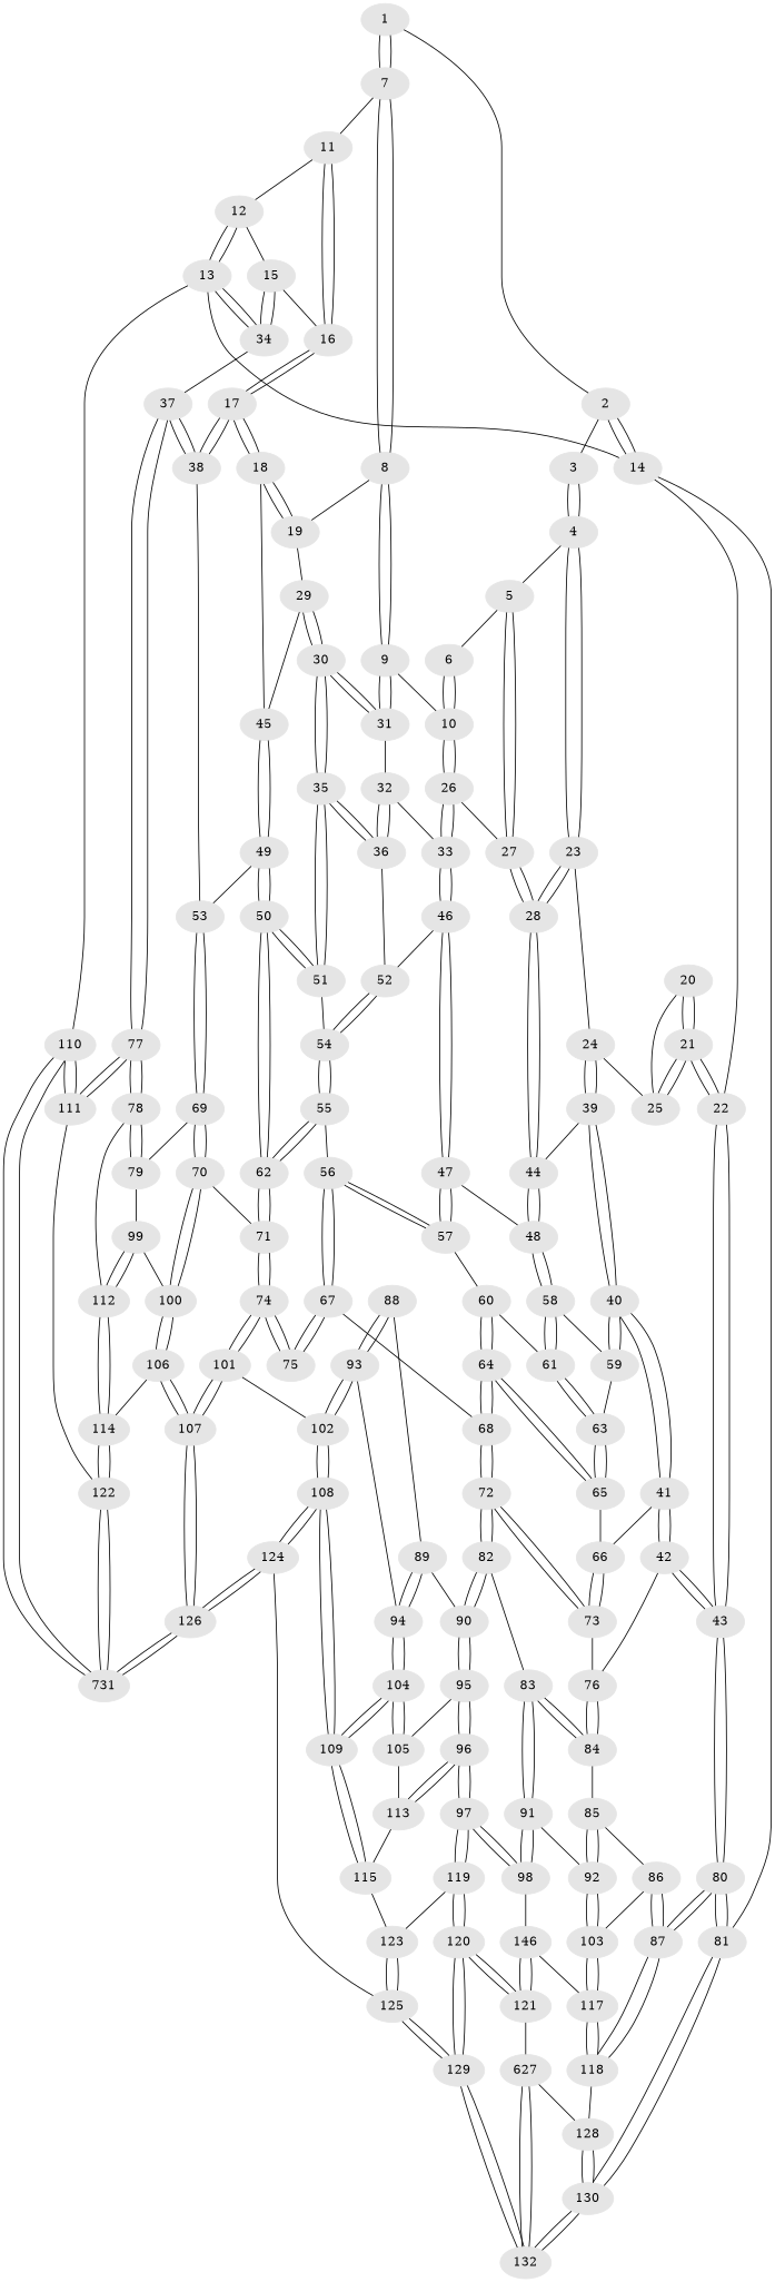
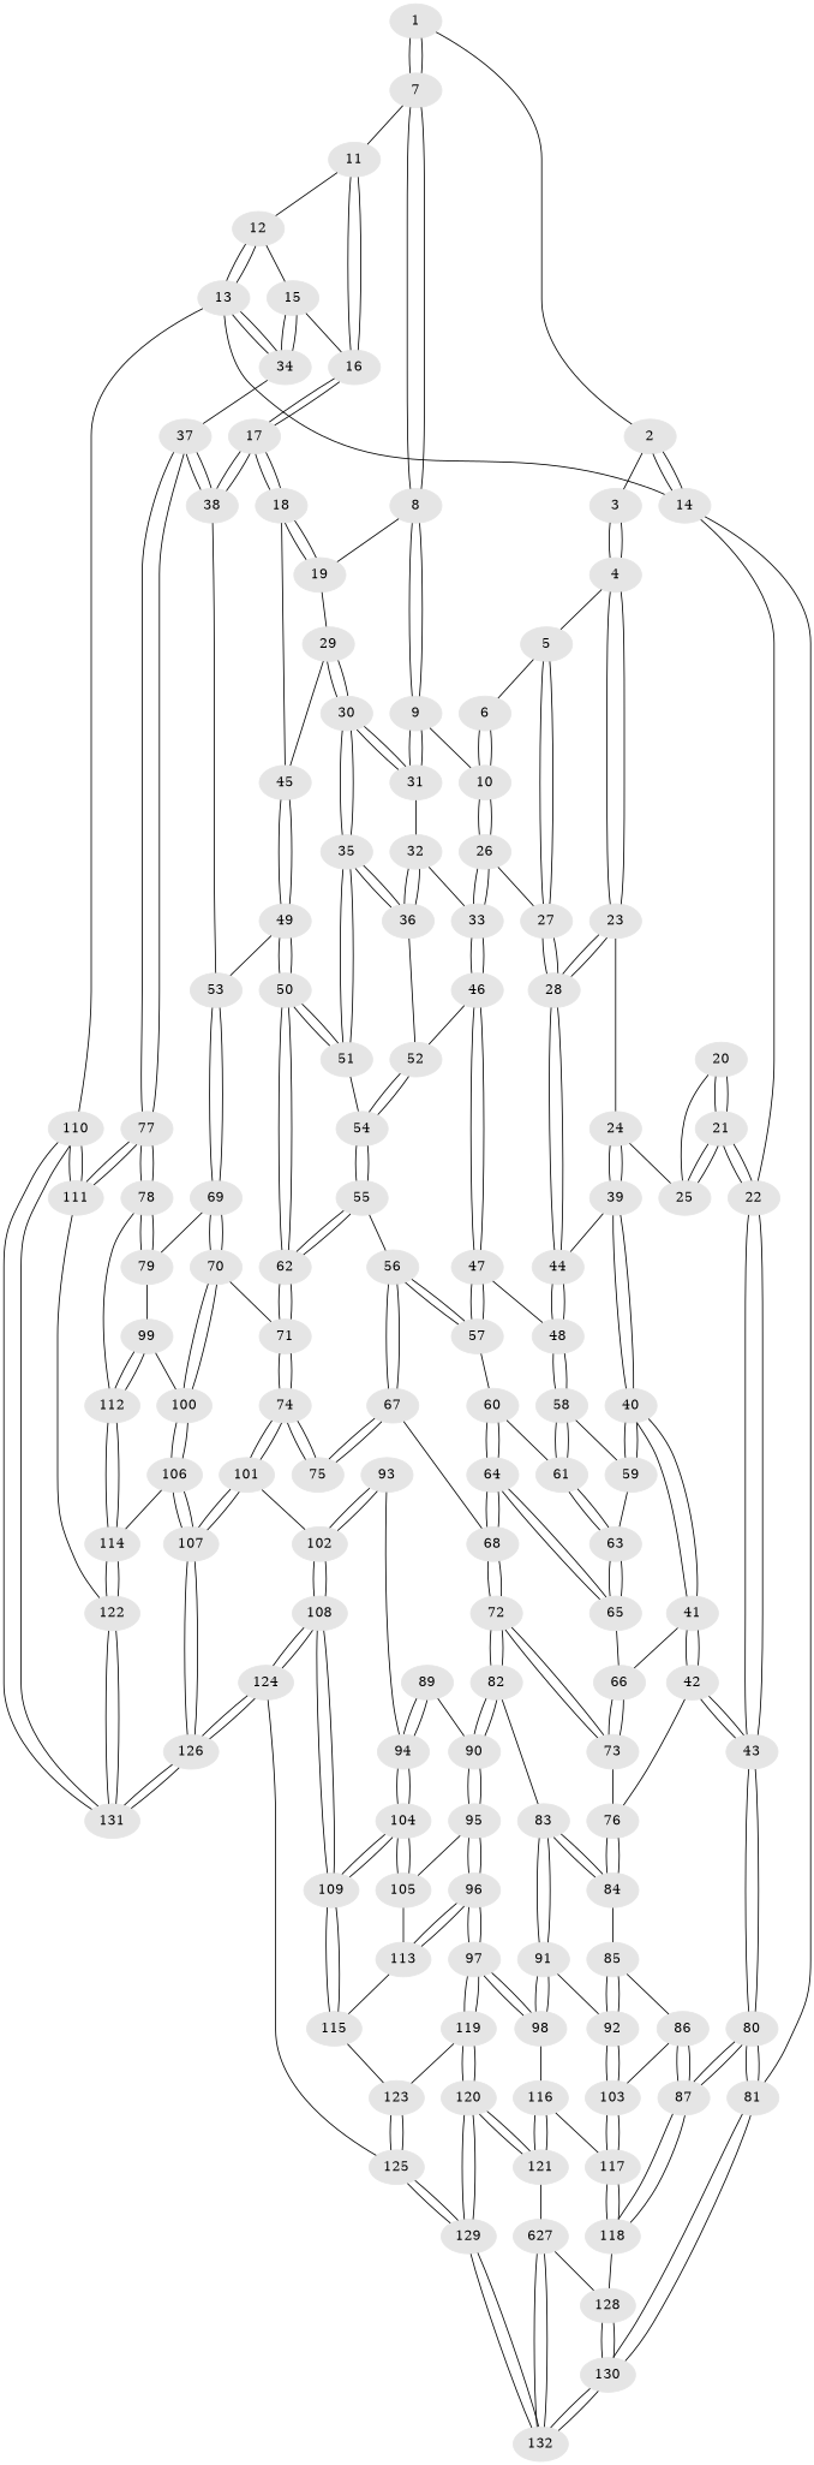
  graph {
    node [color=gray90 style=filled]
    1
    2
    7
    3
    14
    8
    11
    4
    22
    81
    5
    23
    20
    21
    25
    6
    27
    24
    28
    10
    26
    9
    19
    12
    16
    31
    29
    32
    33
    13
    15
    17
    34
    110
    37
    111
-   131 [label=731]
+   131
    43
    130
    18
    38
    45
    53
    49
    30
    80
    39
    44
    40
    46
    48
    35
    36
    51
    52
    47
    77
    54
    78
    69
    41
    59
    42
    66
    63
    76
    73
    84
    87
    58
    50
    57
    60
    61
    62
    71
    55
    70
    79
    56
    67
    68
    75
    64
    65
    74
    72
    82
    100
    99
    106
    101
    83
    90
    102
    107
-   88
    89
    93
    85
    112
    122
    114
    118
    132
    91
    95
    92
    98
    86
    103
    117
    128
    94
    104
    96
    105
-   116 [label=146]
+   116
    108
    109
    97
    113
    119
    115
    123
    120
    121
    126
    124
    125
    n131 [label=627]
    129
    1 -- 2
    1 -- 7
    1 -- 7
    2 -- 3
    2 -- 14
    2 -- 14
    7 -- 8
    7 -- 8
    7 -- 11
    3 -- 4
    3 -- 4
    14 -- 22
    14 -- 81
    8 -- 9
    8 -- 9
    8 -- 19
    11 -- 12
    11 -- 16
    11 -- 16
    4 -- 5
    4 -- 23
    4 -- 23
    22 -- 43
    22 -- 43
    81 -- 130
    81 -- 130
    5 -- 6
    5 -- 27
    5 -- 27
    23 -- 24
    23 -- 28
    23 -- 28
    20 -- 21
    20 -- 21
    20 -- 25
    21 -- 22
    21 -- 22
    21 -- 25
    21 -- 25
    6 -- 10
    6 -- 10
    27 -- 28
    27 -- 28
    24 -- 25
    24 -- 39
    24 -- 39
    28 -- 44
    28 -- 44
    10 -- 26
    10 -- 26
    26 -- 27
    26 -- 33
    26 -- 33
    9 -- 10
    9 -- 31
    9 -- 31
    19 -- 29
    12 -- 13
    12 -- 13
    12 -- 15
    16 -- 17
    16 -- 17
    31 -- 32
    29 -- 45
    29 -- 30
    29 -- 30
    32 -- 33
    32 -- 36
    32 -- 36
    33 -- 46
    33 -- 46
    13 -- 14
    13 -- 34
    13 -- 34
    13 -- 110
    15 -- 16
    15 -- 34
    15 -- 34
    17 -- 18
    17 -- 18
    17 -- 38
    17 -- 38
    34 -- 37
    110 -- 111
    110 -- 111
    110 -- 131
    110 -- 131
    37 -- 38
    37 -- 38
    37 -- 77
    37 -- 77
    111 -- 122
    43 -- 80
    43 -- 80
    130 -- 132
    130 -- 132
    18 -- 19
    18 -- 19
    18 -- 45
    38 -- 53
    45 -- 49
    45 -- 49
    53 -- 69
    53 -- 69
    49 -- 53
    49 -- 50
    49 -- 50
    30 -- 31
    30 -- 31
    30 -- 35
    30 -- 35
    80 -- 81
    80 -- 81
    80 -- 87
    80 -- 87
    39 -- 44
    39 -- 40
    39 -- 40
    44 -- 48
    44 -- 48
    40 -- 41
    40 -- 41
    40 -- 59
    40 -- 59
    46 -- 52
    46 -- 47
    46 -- 47
    48 -- 58
    48 -- 58
    35 -- 36
    35 -- 36
    35 -- 51
    35 -- 51
    36 -- 52
    51 -- 54
    52 -- 54
    52 -- 54
    47 -- 48
    47 -- 57
    47 -- 57
    77 -- 111
    77 -- 111
    77 -- 78
    77 -- 78
    54 -- 55
    54 -- 55
    78 -- 79
    78 -- 79
    78 -- 112
    69 -- 70
    69 -- 70
    69 -- 79
    41 -- 42
    41 -- 42
    41 -- 66
    59 -- 63
    42 -- 43
    42 -- 43
    42 -- 76
    66 -- 73
    66 -- 73
    63 -- 65
    63 -- 65
    76 -- 84
    76 -- 84
    73 -- 76
    84 -- 85
    87 -- 118
    87 -- 118
    58 -- 59
    58 -- 61
    58 -- 61
    50 -- 51
    50 -- 51
    50 -- 62
    50 -- 62
    57 -- 60
    60 -- 61
    60 -- 64
    60 -- 64
    61 -- 63
    61 -- 63
    62 -- 71
    62 -- 71
    71 -- 74
    71 -- 74
    55 -- 62
    55 -- 62
    55 -- 56
    70 -- 71
    70 -- 100
    70 -- 100
    79 -- 99
    56 -- 57
    56 -- 57
    56 -- 67
    56 -- 67
    67 -- 68
    67 -- 75
    67 -- 75
    68 -- 72
    68 -- 72
    64 -- 68
    64 -- 68
    64 -- 65
    64 -- 65
    65 -- 66
    74 -- 75
    74 -- 75
    74 -- 101
    74 -- 101
    72 -- 73
    72 -- 73
    72 -- 82
    72 -- 82
    82 -- 83
    82 -- 90
    82 -- 90
    100 -- 106
    100 -- 106
    99 -- 100
    99 -- 112
    99 -- 112
    106 -- 107
    106 -- 107
    106 -- 114
    101 -- 102
    101 -- 107
    101 -- 107
    83 -- 84
    83 -- 84
    83 -- 91
    83 -- 91
    90 -- 95
    90 -- 95
    102 -- 108
    102 -- 108
    107 -- 126
    107 -- 126
-   88 -- 89
-   88 -- 93
-   88 -- 93
    89 -- 90
    89 -- 94
    89 -- 94
    93 -- 102
    93 -- 102
    93 -- 94
    85 -- 92
    85 -- 92
    85 -- 86
    112 -- 114
    112 -- 114
    122 -- 131
    122 -- 131
    114 -- 122
    114 -- 122
    118 -- 128
    91 -- 92
    91 -- 98
    91 -- 98
    95 -- 96
    95 -- 96
    95 -- 105
    92 -- 103
    92 -- 103
    98 -- 116
    86 -- 87
    86 -- 87
    86 -- 103
    103 -- 117
    103 -- 117
    117 -- 118
    117 -- 118
    128 -- 130
    128 -- 130
    94 -- 104
    94 -- 104
    104 -- 105
    104 -- 105
    104 -- 109
    104 -- 109
    96 -- 97
    96 -- 97
    96 -- 113
    96 -- 113
    105 -- 113
    116 -- 117
    116 -- 121
    116 -- 121
    108 -- 109
    108 -- 109
    108 -- 124
    108 -- 124
    109 -- 115
    109 -- 115
    97 -- 98
    97 -- 98
    97 -- 119
    97 -- 119
    113 -- 115
    119 -- 123
    119 -- 120
    119 -- 120
    115 -- 123
    123 -- 125
    123 -- 125
    120 -- 121
    120 -- 121
    120 -- 129
    120 -- 129
    121 -- n131
    126 -- 131
    126 -- 131
    124 -- 126
    124 -- 126
    124 -- 125
    125 -- 129
    125 -- 129
    n131 -- 132
    n131 -- 132
    n131 -- 128
    129 -- 132
    129 -- 132
  }
